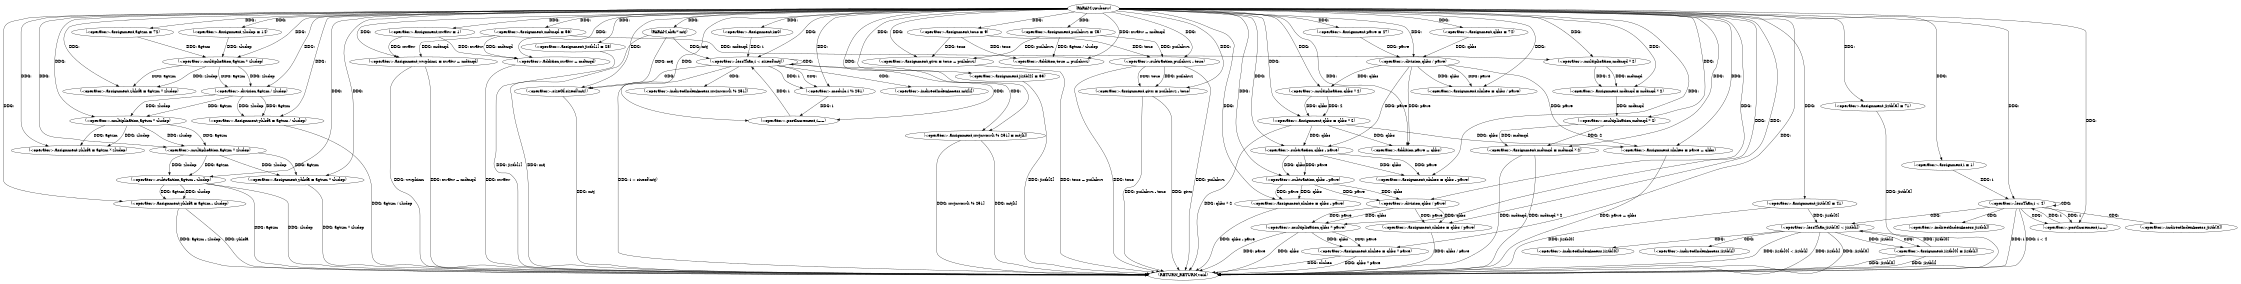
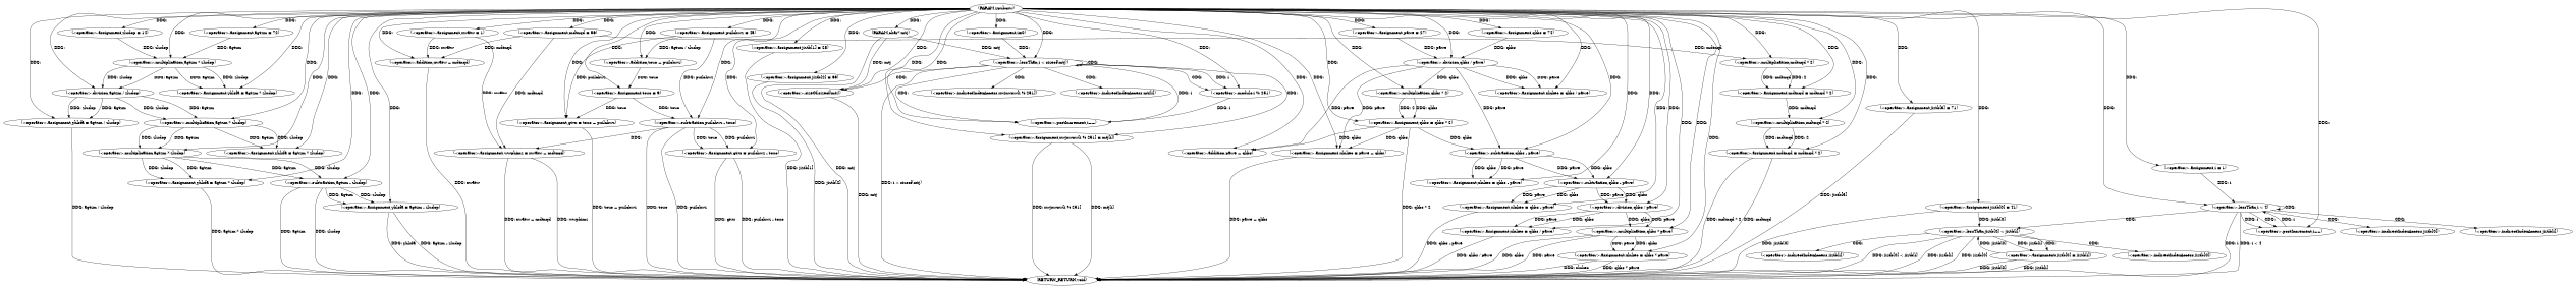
  digraph {
    n1 [label="(PARAM,ypubcsw)"]
    n2 [label="(PARAM,char* mtj)"]
    n3 [label="(<operator>.assignment,puilchwz = 45)"]
    n4 [label="(<operator>.assignment,agtzm = 72)"]
    n5 [label="(<operator>.assignment,qkbs = 74)"]
    n6 [label="(<operator>.assignment,zludop = 14)"]
    n7 [label="(<operator>.assignment,mdtnqd = 56)"]
    n8 [label="(<operator>.assignment,touo = 9)"]
    n9 [label="(<operator>.assignment,yhlsfa = agtzm * zludop)"]
    n10 [label="(<operator>.multiplication,agtzm * zludop)"]
    n11 [label="(<operator>.assignment,xwatw = 1)"]
    n12 [label="(<operator>.assignment,jiztb[0] = 41)"]
    n13 [label="(<operator>.assignment,yhlsfa = agtzm / zludop)"]
    n14 [label="(<operator>.division,agtzm / zludop)"]
    n15 [label="(<operator>.assignment,wwphimz = xwatw + mdtnqd)"]
    n16 [label="(<operator>.addition,xwatw + mdtnqd)"]
    n17 [label="(<operator>.assignment,jiztb[1] = 28)"]
    n18 [label="(<operator>.assignment,pawe = 27)"]
    n19 [label="(<operator>.assignment,yhlsfa = agtzm * zludop)"]
    n20 [label="(<operator>.multiplication,agtzm * zludop)"]
    n21 [label="(<operator>.assignment,yhlsfa = agtzm * zludop)"]
    n22 [label="(<operator>.multiplication,agtzm * zludop)"]
    n23 [label="(<operator>.assignment,jiztb[2] = 63)"]
    n24 [label="(<operator>.assignment,i=0)"]
    n25 [label="(<operator>.lessThan,i < sizeof(mtj))"]
    n26 [label="(<operator>.sizeOf,sizeof(mtj))"]
    n27 [label="(<operator>.postIncrement,i++)"]
    n28 [label="(<operator>.assignment,xwjnwnw[i % 251] = mtj[i])"]
    n29 [label="(<operator>.modulo,i % 251)"]
    n30 [label="(<operator>.assignment,givx = touo + puilchwz)"]
    n31 [label="(<operator>.addition,touo + puilchwz)"]
    n32 [label="(<operator>.assignment,xlnkeo = qkbs / pawe)"]
    n33 [label="(<operator>.division,qkbs / pawe)"]
    n34 [label="(<operator>.assignment,givx = puilchwz - touo)"]
    n35 [label="(<operator>.subtraction,puilchwz - touo)"]
    n36 [label="(<operator>.assignment,yhlsfa = agtzm - zludop)"]
    n37 [label="(<operator>.subtraction,agtzm - zludop)"]
    n38 [label="(<operator>.assignment,qkbs = qkbs * 2)"]
    n39 [label="(<operator>.multiplication,qkbs * 2)"]
    n40 [label="(<operator>.assignment,xlnkeo = pawe + qkbs)"]
    n41 [label="(<operator>.addition,pawe + qkbs)"]
    n42 [label="(<operator>.assignment,xlnkeo = qkbs - pawe)"]
    n43 [label="(<operator>.subtraction,qkbs - pawe)"]
    n44 [label="(<operator>.assignment,mdtnqd = mdtnqd * 2)"]
    n45 [label="(<operator>.multiplication,mdtnqd * 2)"]
    n46 [label="(<operator>.assignment,xlnkeo = qkbs - pawe)"]
    n47 [label="(<operator>.subtraction,qkbs - pawe)"]
    n48 [label="(<operator>.assignment,jiztb[3] = 71)"]
    n49 [label="(<operator>.assignment,i = 1)"]
    n50 [label="(<operator>.lessThan,i < 4)"]
    n51 [label="(<operator>.postIncrement,i++)"]
    n52 [label="(<operator>.assignment,mdtnqd = mdtnqd * 2)"]
    n53 [label="(<operator>.multiplication,mdtnqd * 2)"]
    n54 [label="(<operator>.assignment,xlnkeo = qkbs / pawe)"]
    n55 [label="(<operator>.division,qkbs / pawe)"]
    n56 [label="(<operator>.assignment,xlnkeo = qkbs * pawe)"]
    n57 [label="(<operator>.multiplication,qkbs * pawe)"]
    n58 [label="(RETURN_RETURN,void)"]
    n59 [label="(<operator>.lessThan,jiztb[0] < jiztb[i])"]
    n60 [label="(<operator>.indirectIndexAccess,xwjnwnw[i % 251])"]
    n61 [label="(<operator>.indirectIndexAccess,mtj[i])"]
    n62 [label="(<operator>.indirectIndexAccess,jiztb[0])"]
    n63 [label="(<operator>.indirectIndexAccess,jiztb[i])"]
    n64 [label="(<operator>.assignment,jiztb[0] = jiztb[i])"]
    n65 [label="(<operator>.indirectIndexAccess,jiztb[0])"]
    n66 [label="(<operator>.indirectIndexAccess,jiztb[i])"]
    n1 -> n2 [label="DDG: "]
    n1 -> n3 [label="DDG: "]
    n1 -> n4 [label="DDG: "]
    n1 -> n5 [label="DDG: "]
    n1 -> n6 [label="DDG: "]
    n1 -> n7 [label="DDG: "]
    n1 -> n8 [label="DDG: "]
    n1 -> n9 [label="DDG: "]
    n1 -> n10 [label="DDG: "]
    n1 -> n11 [label="DDG: "]
    n1 -> n12 [label="DDG: "]
    n1 -> n13 [label="DDG: "]
    n1 -> n14 [label="DDG: "]
-   n1 -> n15 [label="DDG: "]
+   n35 -> n15 [label="DDG: "]
    n1 -> n16 [label="DDG: "]
    n1 -> n17 [label="DDG: "]
    n1 -> n18 [label="DDG: "]
    n1 -> n19 [label="DDG: "]
    n1 -> n20 [label="DDG: "]
    n1 -> n21 [label="DDG: "]
    n1 -> n22 [label="DDG: "]
    n1 -> n23 [label="DDG: "]
    n1 -> n24 [label="DDG: "]
    n1 -> n25 [label="DDG: "]
    n1 -> n26 [label="DDG: "]
    n1 -> n27 [label="DDG: "]
    n1 -> n28 [label="DDG: "]
    n1 -> n29 [label="DDG: "]
    n1 -> n30 [label="DDG: "]
-   n1 -> n31 [label="DDG: xwatw + mdtnqd"]
+   n1 -> n31 [label="DDG: "]
    n1 -> n32 [label="DDG: "]
    n1 -> n33 [label="DDG: "]
    n1 -> n34 [label="DDG: "]
    n1 -> n35 [label="DDG: "]
    n1 -> n36 [label="DDG: "]
    n1 -> n37 [label="DDG: "]
    n1 -> n38 [label="DDG: "]
    n1 -> n39 [label="DDG: "]
    n1 -> n40 [label="DDG: "]
    n1 -> n41 [label="DDG: "]
    n1 -> n42 [label="DDG: "]
    n1 -> n43 [label="DDG: "]
    n1 -> n44 [label="DDG: "]
    n1 -> n45 [label="DDG: "]
    n1 -> n46 [label="DDG: "]
    n1 -> n47 [label="DDG: "]
    n1 -> n48 [label="DDG: "]
    n1 -> n49 [label="DDG: "]
    n1 -> n50 [label="DDG: "]
    n1 -> n51 [label="DDG: "]
    n1 -> n52 [label="DDG: "]
    n1 -> n53 [label="DDG: "]
    n1 -> n54 [label="DDG: "]
    n1 -> n55 [label="DDG: "]
    n1 -> n56 [label="DDG: "]
    n1 -> n57 [label="DDG: "]
    n2 -> n25 [label="DDG: mtj"]
    n2 -> n26 [label="DDG: mtj"]
    n2 -> n58 [label="DDG: mtj"]
    n3 -> n30 [label="DDG: puilchwz"]
    n3 -> n31 [label="DDG: agtzm / zludop"]
    n3 -> n35 [label="DDG: puilchwz"]
    n4 -> n10 [label="DDG: agtzm"]
    n5 -> n33 [label="DDG: qkbs"]
    n6 -> n10 [label="DDG: zludop"]
    n7 -> n15 [label="DDG: mdtnqd"]
    n7 -> n16 [label="DDG: mdtnqd"]
    n7 -> n45 [label="DDG: mdtnqd"]
    n8 -> n30 [label="DDG: touo"]
-   n8 -> n31 [label="DDG: touo"]
+   n31 -> n8 [label="DDG: touo"]
    n8 -> n35 [label="DDG: touo"]
    n10 -> n9 [label="DDG: agtzm"]
    n10 -> n9 [label="DDG: zludop"]
    n10 -> n14 [label="DDG: agtzm"]
    n10 -> n14 [label="DDG: zludop"]
    n11 -> n15 [label="DDG: xwatw"]
    n11 -> n16 [label="DDG: xwatw"]
    n12 -> n58 [label="DDG: jiztb[0]"]
    n12 -> n59 [label="DDG: jiztb[0]"]
    n13 -> n58 [label="DDG: agtzm / zludop"]
    n14 -> n13 [label="DDG: agtzm"]
    n14 -> n13 [label="DDG: zludop"]
    n14 -> n20 [label="DDG: agtzm"]
    n14 -> n20 [label="DDG: zludop"]
    n15 -> n58 [label="DDG: wwphimz"]
    n15 -> n58 [label="DDG: xwatw + mdtnqd"]
    n16 -> n58 [label="DDG: xwatw"]
    n17 -> n58 [label="DDG: jiztb[1]"]
    n18 -> n33 [label="DDG: pawe"]
    n20 -> n19 [label="DDG: agtzm"]
    n20 -> n19 [label="DDG: zludop"]
    n20 -> n22 [label="DDG: agtzm"]
    n20 -> n22 [label="DDG: zludop"]
    n21 -> n58 [label="DDG: agtzm * zludop"]
    n22 -> n21 [label="DDG: agtzm"]
    n22 -> n21 [label="DDG: zludop"]
    n22 -> n37 [label="DDG: agtzm"]
    n22 -> n37 [label="DDG: zludop"]
    n23 -> n58 [label="DDG: jiztb[2]"]
-   n24 -> n25 [label="DDG: i"]
+   n24 -> n25 [label="DDG: "]
    n25 -> n25 [label="CDG: "]
    n25 -> n26 [label="CDG: "]
    n25 -> n27 [label="CDG: "]
    n25 -> n28 [label="CDG: "]
    n25 -> n29 [label="DDG: i"]
    n25 -> n29 [label="CDG: "]
    n25 -> n58 [label="DDG: i < sizeof(mtj)"]
    n25 -> n60 [label="CDG: "]
    n25 -> n61 [label="CDG: "]
    n26 -> n58 [label="DDG: mtj"]
    n27 -> n25 [label="DDG: i"]
    n28 -> n58 [label="DDG: xwjnwnw[i % 251]"]
    n28 -> n58 [label="DDG: mtj[i]"]
    n29 -> n27 [label="DDG: i"]
    n30 -> n58 [label="DDG: touo + puilchwz"]
    n33 -> n32 [label="DDG: qkbs"]
    n33 -> n32 [label="DDG: pawe"]
    n33 -> n39 [label="DDG: qkbs"]
    n33 -> n40 [label="DDG: pawe"]
    n33 -> n41 [label="DDG: pawe"]
    n33 -> n43 [label="DDG: pawe"]
    n34 -> n58 [label="DDG: givx"]
    n34 -> n58 [label="DDG: puilchwz - touo"]
    n35 -> n34 [label="DDG: puilchwz"]
    n35 -> n34 [label="DDG: touo"]
    n35 -> n58 [label="DDG: touo"]
    n35 -> n58 [label="DDG: puilchwz"]
    n36 -> n58 [label="DDG: agtzm - zludop"]
    n36 -> n58 [label="DDG: yhlsfa"]
    n37 -> n36 [label="DDG: agtzm"]
    n37 -> n36 [label="DDG: zludop"]
    n37 -> n58 [label="DDG: agtzm"]
    n37 -> n58 [label="DDG: zludop"]
    n38 -> n40 [label="DDG: qkbs"]
    n38 -> n41 [label="DDG: qkbs"]
    n38 -> n43 [label="DDG: qkbs"]
    n38 -> n58 [label="DDG: qkbs * 2"]
    n39 -> n38 [label="DDG: qkbs"]
    n39 -> n38 [label="DDG: 2"]
    n40 -> n58 [label="DDG: pawe + qkbs"]
    n43 -> n42 [label="DDG: qkbs"]
    n43 -> n42 [label="DDG: pawe"]
    n43 -> n47 [label="DDG: qkbs"]
    n43 -> n47 [label="DDG: pawe"]
    n44 -> n53 [label="DDG: mdtnqd"]
    n45 -> n44 [label="DDG: mdtnqd"]
    n45 -> n44 [label="DDG: 2"]
    n46 -> n58 [label="DDG: qkbs - pawe"]
    n47 -> n46 [label="DDG: qkbs"]
    n47 -> n46 [label="DDG: pawe"]
    n47 -> n55 [label="DDG: qkbs"]
    n47 -> n55 [label="DDG: pawe"]
    n48 -> n58 [label="DDG: jiztb[3]"]
    n49 -> n50 [label="DDG: i"]
    n50 -> n50 [label="CDG: "]
    n50 -> n51 [label="DDG: i"]
    n50 -> n51 [label="CDG: "]
    n50 -> n58 [label="DDG: i < 4"]
    n50 -> n58 [label="DDG: i"]
    n50 -> n59 [label="CDG: "]
    n50 -> n62 [label="CDG: "]
    n50 -> n63 [label="CDG: "]
    n51 -> n50 [label="DDG: i"]
    n52 -> n58 [label="DDG: mdtnqd * 2"]
    n52 -> n58 [label="DDG: mdtnqd"]
    n53 -> n52 [label="DDG: mdtnqd"]
    n53 -> n52 [label="DDG: 2"]
    n54 -> n58 [label="DDG: qkbs / pawe"]
    n55 -> n54 [label="DDG: qkbs"]
    n55 -> n54 [label="DDG: pawe"]
    n55 -> n57 [label="DDG: qkbs"]
    n55 -> n57 [label="DDG: pawe"]
    n56 -> n58 [label="DDG: xlnkeo"]
    n56 -> n58 [label="DDG: qkbs * pawe"]
    n57 -> n56 [label="DDG: qkbs"]
    n57 -> n56 [label="DDG: pawe"]
    n57 -> n58 [label="DDG: qkbs"]
    n57 -> n58 [label="DDG: pawe"]
    n59 -> n58 [label="DDG: jiztb[0] < jiztb[i]"]
    n59 -> n58 [label="DDG: jiztb[i]"]
    n59 -> n58 [label="DDG: jiztb[0]"]
    n59 -> n64 [label="DDG: jiztb[i]"]
    n59 -> n64 [label="CDG: "]
    n59 -> n65 [label="CDG: "]
    n59 -> n66 [label="CDG: "]
    n64 -> n58 [label="DDG: jiztb[i]"]
    n64 -> n58 [label="DDG: jiztb[0]"]
    n64 -> n59 [label="DDG: jiztb[0]"]
  }
